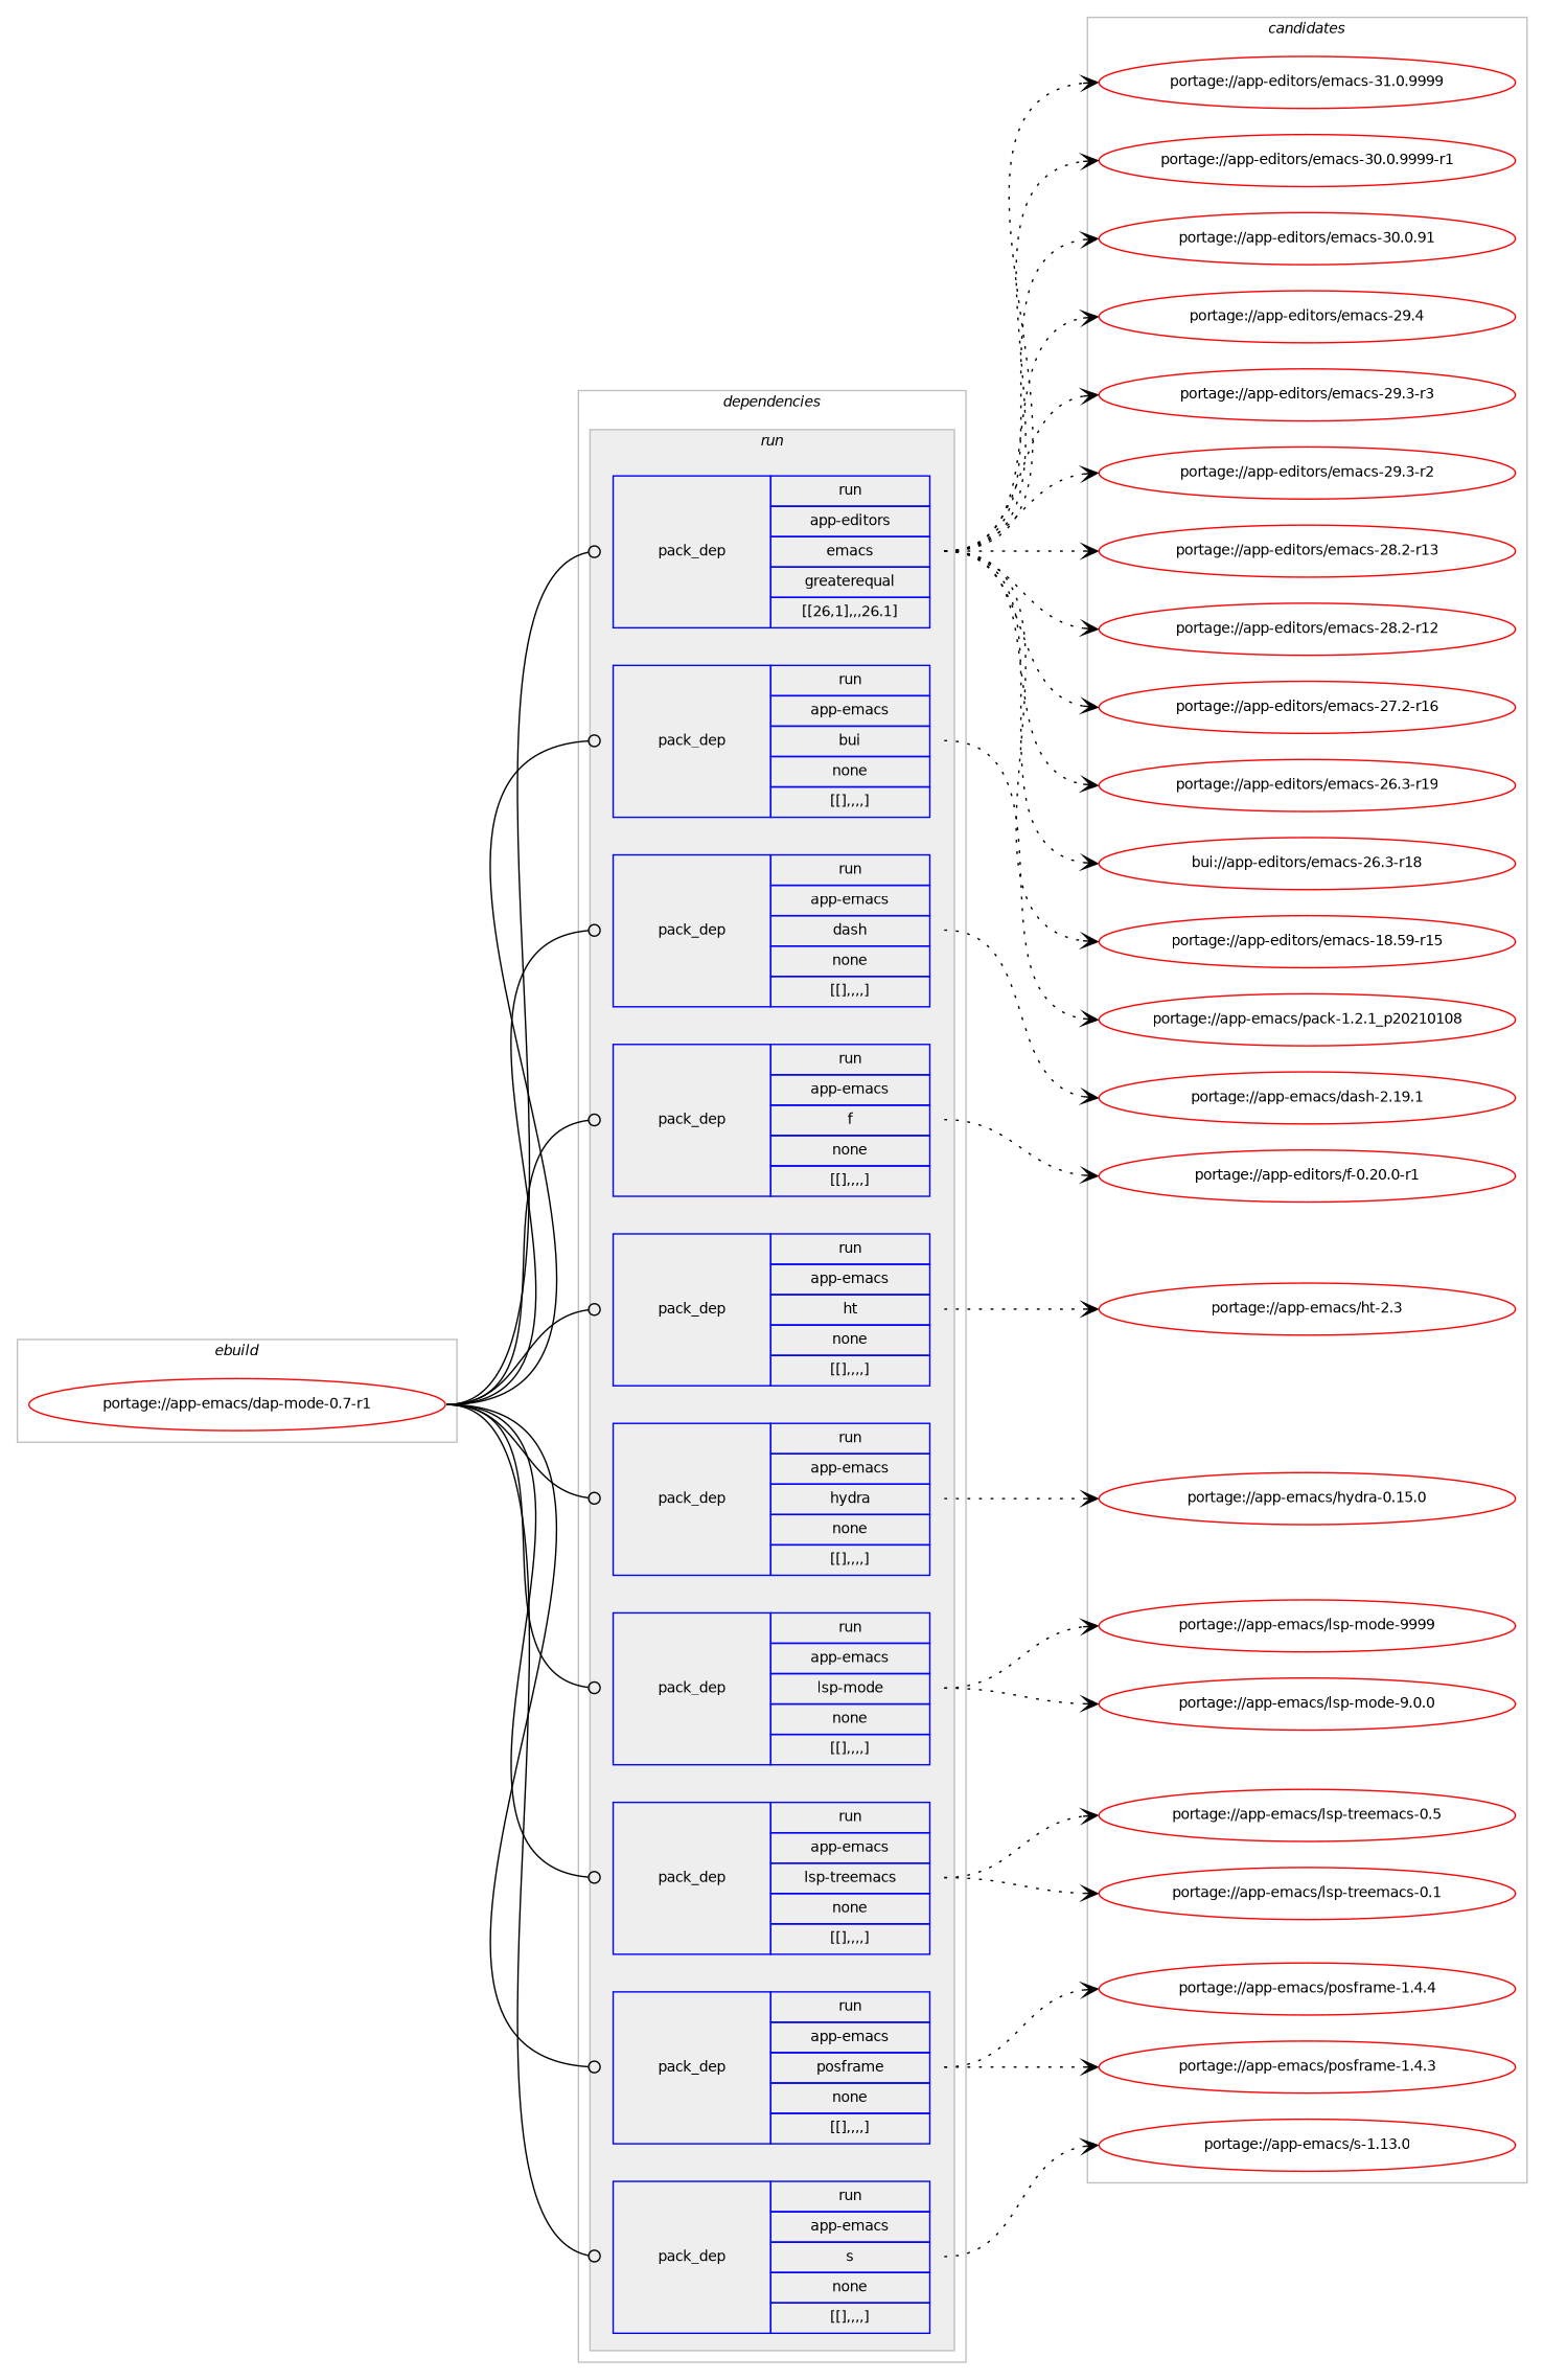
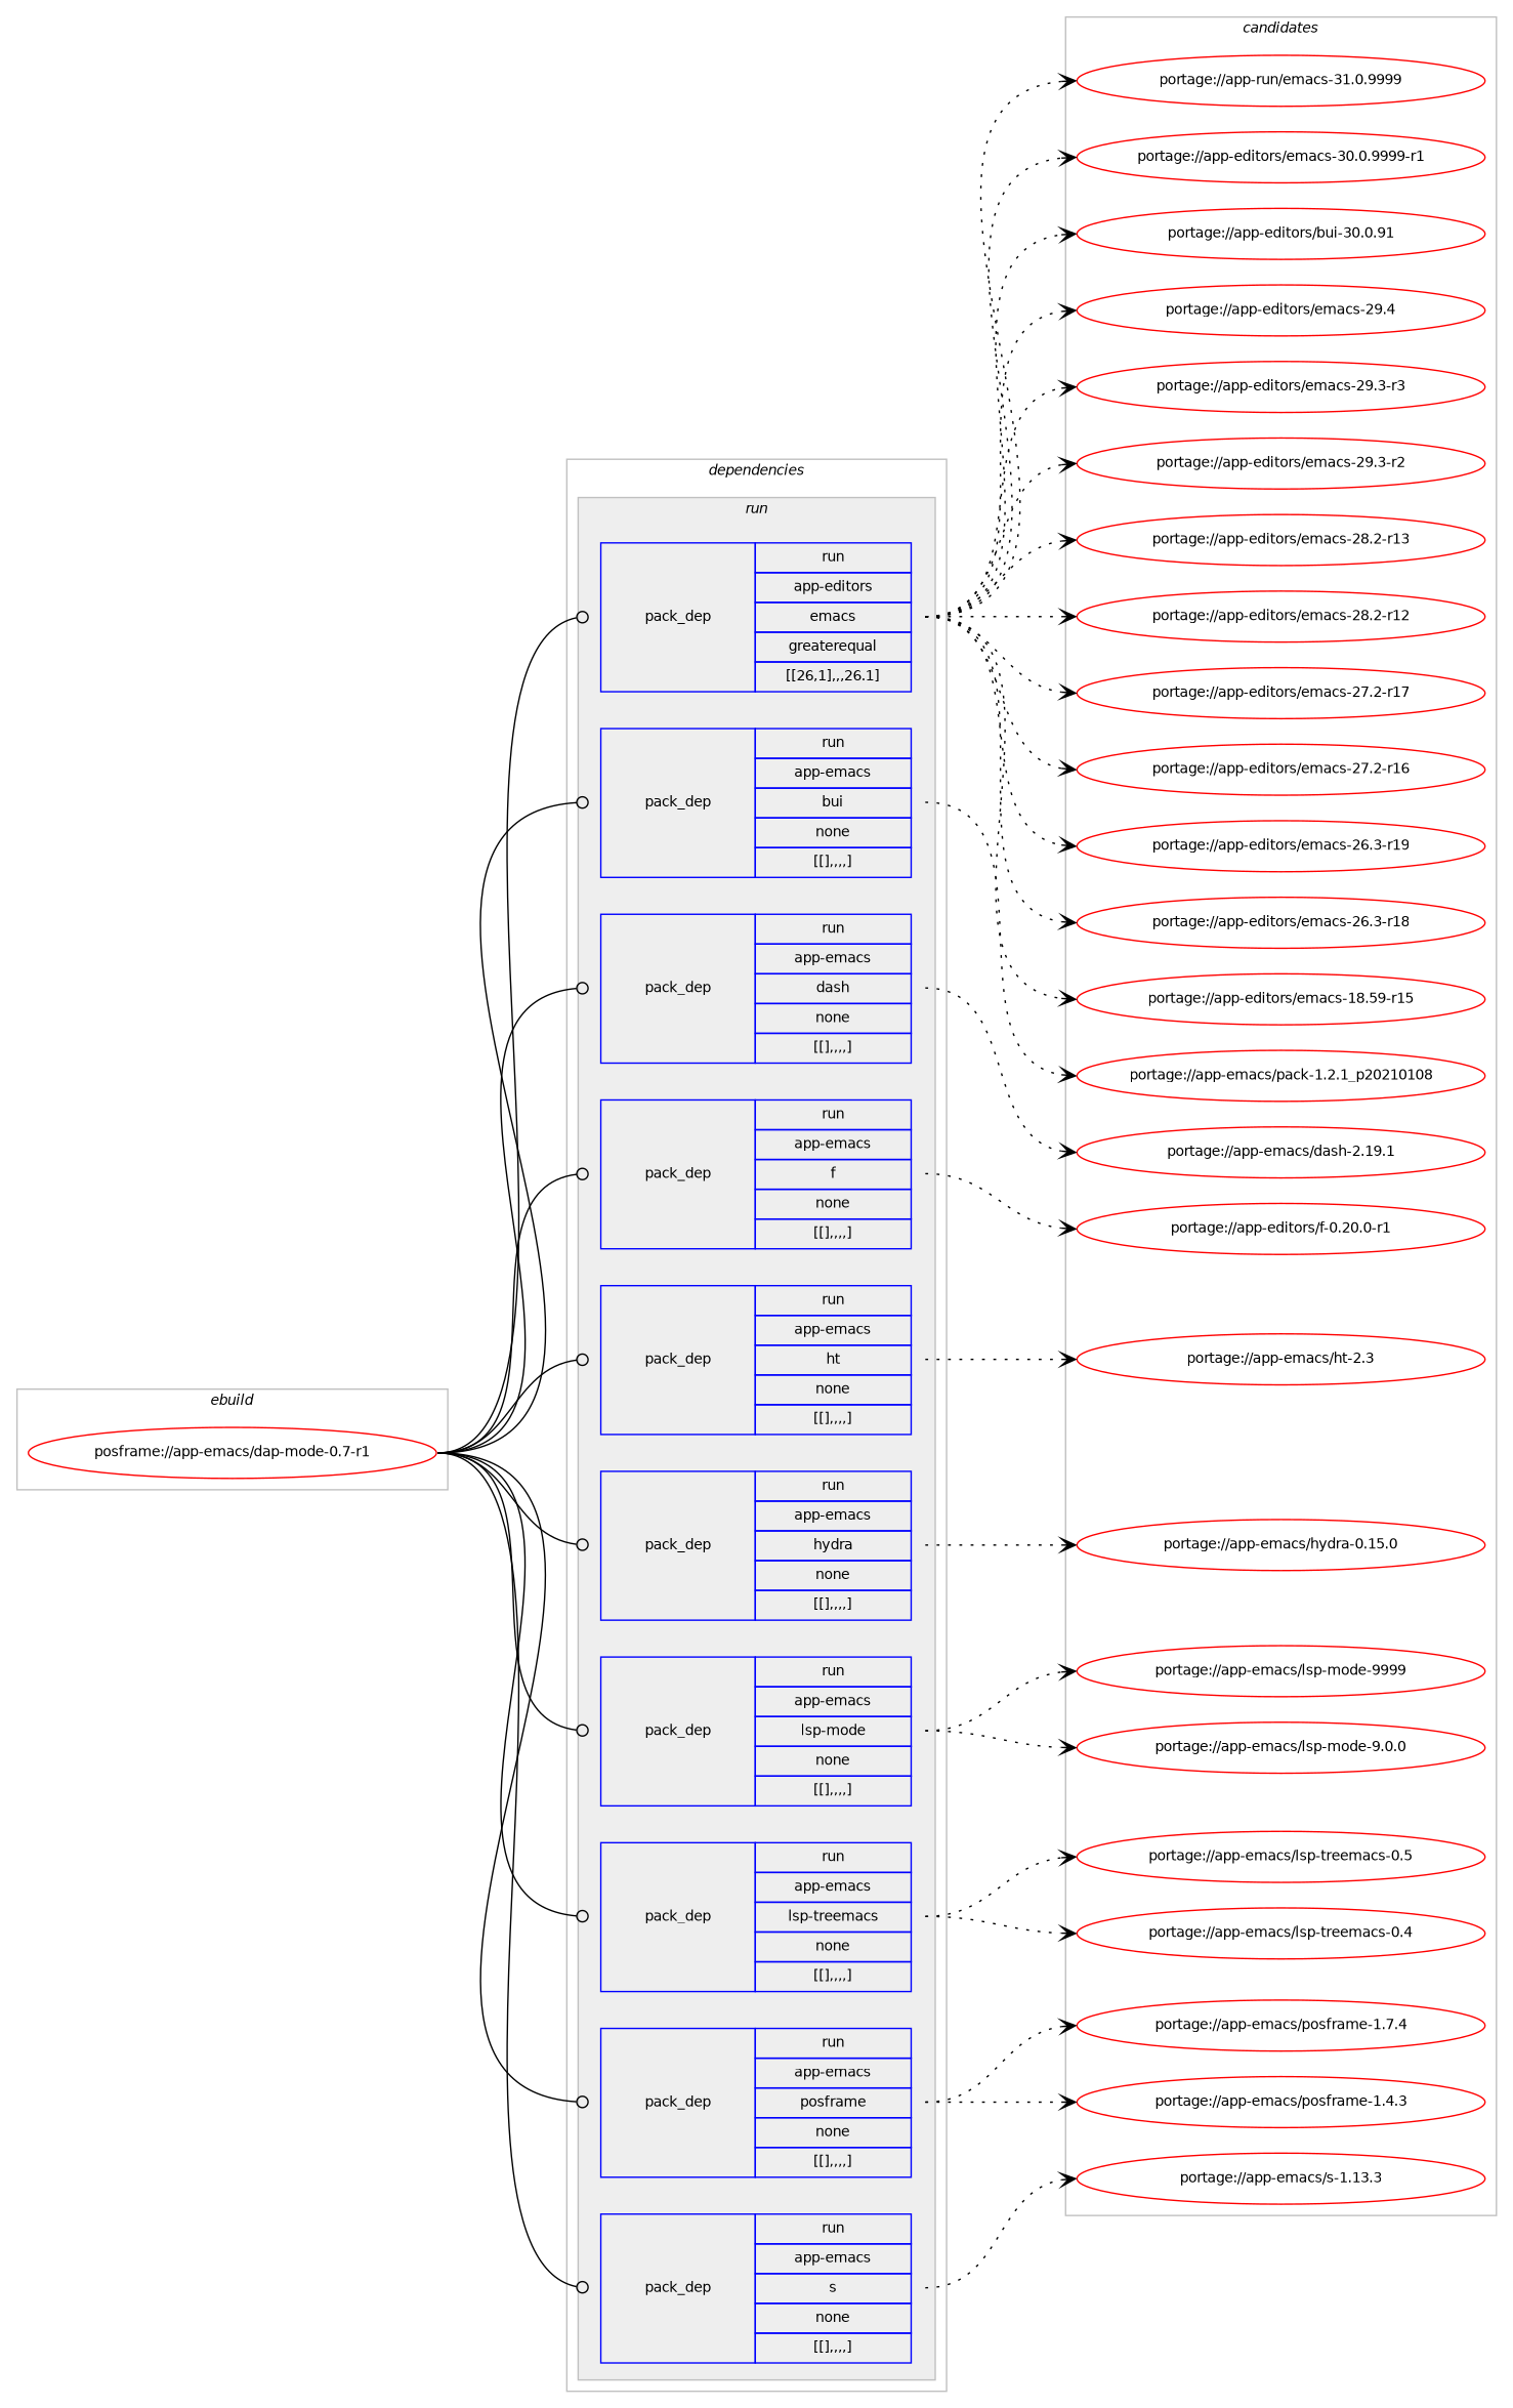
  digraph {
    compound=true
    concentrate=true
    fontname=Helvetica
    fontsize=10
    newrank=true
    rankdir=LR
    ranksep=1.5
    node [color=red fontname=Helvetica fontsize=10]
    edge [arrowhead=vee headport=w style=dotted tailport=e weight=100]
-   n1 [label="portage://app-emacs/dap-mode-0.7-r1" width=4]
+   n1 [label="posframe://app-emacs/dap-mode-0.7-r1" width=4]
    n2 [color=blue label=<<TABLE BORDER="0" CELLBORDER="1" CELLSPACING="0" CELLPADDING="4" WIDTH="220"><TR><TD ROWSPAN="6" CELLPADDING="30">pack_dep</TD></TR><TR><TD WIDTH="110">run</TD></TR><TR><TD>app-editors</TD></TR><TR><TD>emacs</TD></TR><TR><TD>greaterequal</TD></TR><TR><TD>[[26,1],,,26.1]</TD></TR></TABLE>> shape=none]
    n3 [color=blue label=<<TABLE BORDER="0" CELLBORDER="1" CELLSPACING="0" CELLPADDING="4" WIDTH="220"><TR><TD ROWSPAN="6" CELLPADDING="30">pack_dep</TD></TR><TR><TD WIDTH="110">run</TD></TR><TR><TD>app-emacs</TD></TR><TR><TD>bui</TD></TR><TR><TD>none</TD></TR><TR><TD>[[],,,,]</TD></TR></TABLE>> shape=none]
    n4 [color=blue label=<<TABLE BORDER="0" CELLBORDER="1" CELLSPACING="0" CELLPADDING="4" WIDTH="220"><TR><TD ROWSPAN="6" CELLPADDING="30">pack_dep</TD></TR><TR><TD WIDTH="110">run</TD></TR><TR><TD>app-emacs</TD></TR><TR><TD>dash</TD></TR><TR><TD>none</TD></TR><TR><TD>[[],,,,]</TD></TR></TABLE>> shape=none]
    n5 [color=blue label=<<TABLE BORDER="0" CELLBORDER="1" CELLSPACING="0" CELLPADDING="4" WIDTH="220"><TR><TD ROWSPAN="6" CELLPADDING="30">pack_dep</TD></TR><TR><TD WIDTH="110">run</TD></TR><TR><TD>app-emacs</TD></TR><TR><TD>f</TD></TR><TR><TD>none</TD></TR><TR><TD>[[],,,,]</TD></TR></TABLE>> shape=none]
    n6 [color=blue label=<<TABLE BORDER="0" CELLBORDER="1" CELLSPACING="0" CELLPADDING="4" WIDTH="220"><TR><TD ROWSPAN="6" CELLPADDING="30">pack_dep</TD></TR><TR><TD WIDTH="110">run</TD></TR><TR><TD>app-emacs</TD></TR><TR><TD>ht</TD></TR><TR><TD>none</TD></TR><TR><TD>[[],,,,]</TD></TR></TABLE>> shape=none]
    n7 [color=blue label=<<TABLE BORDER="0" CELLBORDER="1" CELLSPACING="0" CELLPADDING="4" WIDTH="220"><TR><TD ROWSPAN="6" CELLPADDING="30">pack_dep</TD></TR><TR><TD WIDTH="110">run</TD></TR><TR><TD>app-emacs</TD></TR><TR><TD>hydra</TD></TR><TR><TD>none</TD></TR><TR><TD>[[],,,,]</TD></TR></TABLE>> shape=none]
    n8 [color=blue label=<<TABLE BORDER="0" CELLBORDER="1" CELLSPACING="0" CELLPADDING="4" WIDTH="220"><TR><TD ROWSPAN="6" CELLPADDING="30">pack_dep</TD></TR><TR><TD WIDTH="110">run</TD></TR><TR><TD>app-emacs</TD></TR><TR><TD>lsp-mode</TD></TR><TR><TD>none</TD></TR><TR><TD>[[],,,,]</TD></TR></TABLE>> shape=none]
    n9 [color=blue label=<<TABLE BORDER="0" CELLBORDER="1" CELLSPACING="0" CELLPADDING="4" WIDTH="220"><TR><TD ROWSPAN="6" CELLPADDING="30">pack_dep</TD></TR><TR><TD WIDTH="110">run</TD></TR><TR><TD>app-emacs</TD></TR><TR><TD>lsp-treemacs</TD></TR><TR><TD>none</TD></TR><TR><TD>[[],,,,]</TD></TR></TABLE>> shape=none]
    n10 [color=blue label=<<TABLE BORDER="0" CELLBORDER="1" CELLSPACING="0" CELLPADDING="4" WIDTH="220"><TR><TD ROWSPAN="6" CELLPADDING="30">pack_dep</TD></TR><TR><TD WIDTH="110">run</TD></TR><TR><TD>app-emacs</TD></TR><TR><TD>posframe</TD></TR><TR><TD>none</TD></TR><TR><TD>[[],,,,]</TD></TR></TABLE>> shape=none]
    n11 [color=blue label=<<TABLE BORDER="0" CELLBORDER="1" CELLSPACING="0" CELLPADDING="4" WIDTH="220"><TR><TD ROWSPAN="6" CELLPADDING="30">pack_dep</TD></TR><TR><TD WIDTH="110">run</TD></TR><TR><TD>app-emacs</TD></TR><TR><TD>s</TD></TR><TR><TD>none</TD></TR><TR><TD>[[],,,,]</TD></TR></TABLE>> shape=none]
-   n12 [label="portage://app-editors/emacs-31.0.9999" width=4]
+   n12 [label="portage://app-run/emacs-31.0.9999" width=4]
    n13 [label="portage://app-editors/emacs-30.0.9999-r1" width=4]
-   n14 [label="portage://app-editors/emacs-30.0.91" width=4]
+   n14 [label="portage://app-editors/bui-30.0.91" width=4]
    n15 [label="portage://app-editors/emacs-29.4" width=4]
    n16 [label="portage://app-editors/emacs-29.3-r3" width=4]
    n17 [label="portage://app-editors/emacs-29.3-r2" width=4]
    n18 [label="portage://app-editors/emacs-28.2-r13" width=4]
    n19 [label="portage://app-editors/emacs-28.2-r12" width=4]
+   n20 [label="portage://app-editors/emacs-27.2-r17" width=4]
    n21 [label="portage://app-editors/emacs-27.2-r16" width=4]
    n22 [label="portage://app-editors/emacs-26.3-r19" width=4]
-   n23 [label="bui://app-editors/emacs-26.3-r18" width=4]
+   n23 [label="portage://app-editors/emacs-26.3-r18" width=4]
    n24 [label="portage://app-editors/emacs-18.59-r15" width=4]
    n25 [label="portage://app-emacs/pack-1.2.1_p20210108" width=4]
    n26 [label="portage://app-emacs/dash-2.19.1" width=4]
    n27 [label="portage://app-editors/f-0.20.0-r1" width=4]
    n28 [label="portage://app-emacs/ht-2.3" width=4]
    n29 [label="portage://app-emacs/hydra-0.15.0" width=4]
    n30 [label="portage://app-emacs/lsp-mode-9999" width=4]
    n31 [label="portage://app-emacs/lsp-mode-9.0.0" width=4]
    n32 [label="portage://app-emacs/lsp-treemacs-0.5" width=4]
-   n33 [label="portage://app-emacs/lsp-treemacs-0.1" width=4]
-   n34 [label="portage://app-emacs/posframe-1.4.4" width=4]
+   n33 [label="portage://app-emacs/lsp-treemacs-0.4" width=4]
+   n34 [label="portage://app-emacs/posframe-1.7.4" width=4]
    n35 [label="portage://app-emacs/posframe-1.4.3" width=4]
-   n36 [label="portage://app-emacs/s-1.13.0" width=4]
+   n36 [label="portage://app-emacs/s-1.13.3" width=4]
    subgraph cluster_1 {
      color=gray
      label=<<i>ebuild</i>>
      n1
    }
    subgraph cluster_2 {
      color=gray
      label=<<i>dependencies</i>>
      subgraph cluster_3 {
        color=gray
        fillcolor="#eeeeee"
        label=<<i>compile</i>>
        style=filled
      }
      subgraph cluster_4 {
        color=gray
        fillcolor="#eeeeee"
        label=<<i>compile and run</i>>
        style=filled
      }
      subgraph cluster_5 {
        color=gray
        fillcolor="#eeeeee"
        label=<<i>run</i>>
        style=filled
        subgraph sub_6 {
          color=gray
          fillcolor="#eeeeee"
          label=<<i>run</i>>
          style=filled
          n2
        }
        subgraph sub_7 {
          color=gray
          fillcolor="#eeeeee"
          label=<<i>run</i>>
          style=filled
          n3
        }
        subgraph sub_8 {
          color=gray
          fillcolor="#eeeeee"
          label=<<i>run</i>>
          style=filled
          n4
        }
        subgraph sub_9 {
          color=gray
          fillcolor="#eeeeee"
          label=<<i>run</i>>
          style=filled
          n5
        }
        subgraph sub_10 {
          color=gray
          fillcolor="#eeeeee"
          label=<<i>run</i>>
          style=filled
          n6
        }
        subgraph sub_11 {
          color=gray
          fillcolor="#eeeeee"
          label=<<i>run</i>>
          style=filled
          n7
        }
        subgraph sub_12 {
          color=gray
          fillcolor="#eeeeee"
          label=<<i>run</i>>
          style=filled
          n8
        }
        subgraph sub_13 {
          color=gray
          fillcolor="#eeeeee"
          label=<<i>run</i>>
          style=filled
          n9
        }
        subgraph sub_14 {
          color=gray
          fillcolor="#eeeeee"
          label=<<i>run</i>>
          style=filled
          n10
        }
        subgraph sub_15 {
          color=gray
          fillcolor="#eeeeee"
          label=<<i>run</i>>
          style=filled
          n11
        }
      }
    }
    subgraph cluster_16 {
      color=gray
      label=<<i>candidates</i>>
      rank=same
      subgraph sub_17 {
        color=black
        label=<<i>candidates</i>>
        nodesep=1
        rank=same
        n12
        n13
        n14
        n15
        n16
        n17
        n18
        n19
+       n20
        n21
        n22
        n23
        n24
      }
      subgraph sub_18 {
        color=black
        label=<<i>candidates</i>>
        nodesep=1
        rank=same
        n25
      }
      subgraph sub_19 {
        color=black
        label=<<i>candidates</i>>
        nodesep=1
        rank=same
        n26
      }
      subgraph sub_20 {
        color=black
        label=<<i>candidates</i>>
        nodesep=1
        rank=same
        n27
      }
      subgraph sub_21 {
        color=black
        label=<<i>candidates</i>>
        nodesep=1
        rank=same
        n28
      }
      subgraph sub_22 {
        color=black
        label=<<i>candidates</i>>
        nodesep=1
        rank=same
        n29
      }
      subgraph sub_23 {
        color=black
        label=<<i>candidates</i>>
        nodesep=1
        rank=same
        n30
        n31
      }
      subgraph sub_24 {
        color=black
        label=<<i>candidates</i>>
        nodesep=1
        rank=same
        n32
        n33
      }
      subgraph sub_25 {
        color=black
        label=<<i>candidates</i>>
        nodesep=1
        rank=same
        n34
        n35
      }
      subgraph sub_26 {
        color=black
        label=<<i>candidates</i>>
        nodesep=1
        rank=same
        n36
      }
    }
    n1 -> n2 [arrowhead=odot style=solid weight=20]
    n1 -> n3 [arrowhead=odot style=solid weight=20]
    n1 -> n4 [arrowhead=odot style=solid weight=20]
    n1 -> n5 [arrowhead=odot style=solid weight=20]
    n1 -> n6 [arrowhead=odot style=solid weight=20]
    n1 -> n7 [arrowhead=odot style=solid weight=20]
    n1 -> n8 [arrowhead=odot style=solid weight=20]
    n1 -> n9 [arrowhead=odot style=solid weight=20]
    n1 -> n10 [arrowhead=odot style=solid weight=20]
    n1 -> n11 [arrowhead=odot style=solid weight=20]
    n2 -> n12
    n2 -> n13
    n2 -> n14
    n2 -> n15
    n2 -> n16
    n2 -> n17
    n2 -> n18
    n2 -> n19
+   n2 -> n20
    n2 -> n21
    n2 -> n22
    n2 -> n23
    n2 -> n24
    n3 -> n25
    n4 -> n26
    n5 -> n27
    n6 -> n28
    n7 -> n29
    n8 -> n30
    n8 -> n31
    n9 -> n32
    n9 -> n33
    n10 -> n34
    n10 -> n35
    n11 -> n36
  }
